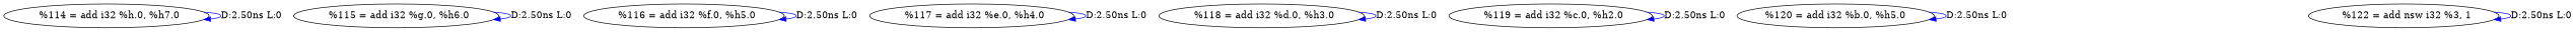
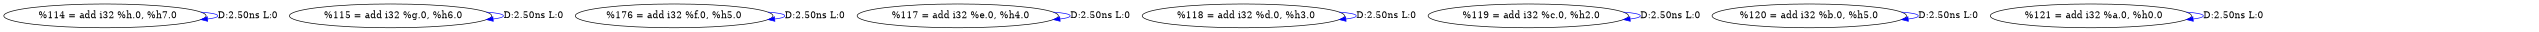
  digraph {
    edge [color=blue]
    n1 [label="  %114 = add i32 %h.0, %h7.0"]
    n2 [label="  %115 = add i32 %g.0, %h6.0"]
-   n3 [label="  %116 = add i32 %f.0, %h5.0"]
+   n3 [label="%176 = add i32 %f.0, %h5.0"]
    n4 [label="  %117 = add i32 %e.0, %h4.0"]
    n5 [label="  %118 = add i32 %d.0, %h3.0"]
    n6 [label="  %119 = add i32 %c.0, %h2.0"]
    n7 [label="%120 = add i32 %b.0, %h5.0"]
-   n9 [label="  %122 = add nsw i32 %3, 1"]
+   n8 [label="  %121 = add i32 %a.0, %h0.0"]
    n1 -> n1 [label="D:2.50ns L:0"]
    n2 -> n2 [label="D:2.50ns L:0"]
    n3 -> n3 [label="D:2.50ns L:0"]
    n4 -> n4 [label="D:2.50ns L:0"]
    n5 -> n5 [label="D:2.50ns L:0"]
    n6 -> n6 [label="D:2.50ns L:0"]
    n7 -> n7 [label="D:2.50ns L:0"]
-   n9 -> n9 [label="D:2.50ns L:0"]
+   n8 -> n8 [label="D:2.50ns L:0"]
  }
